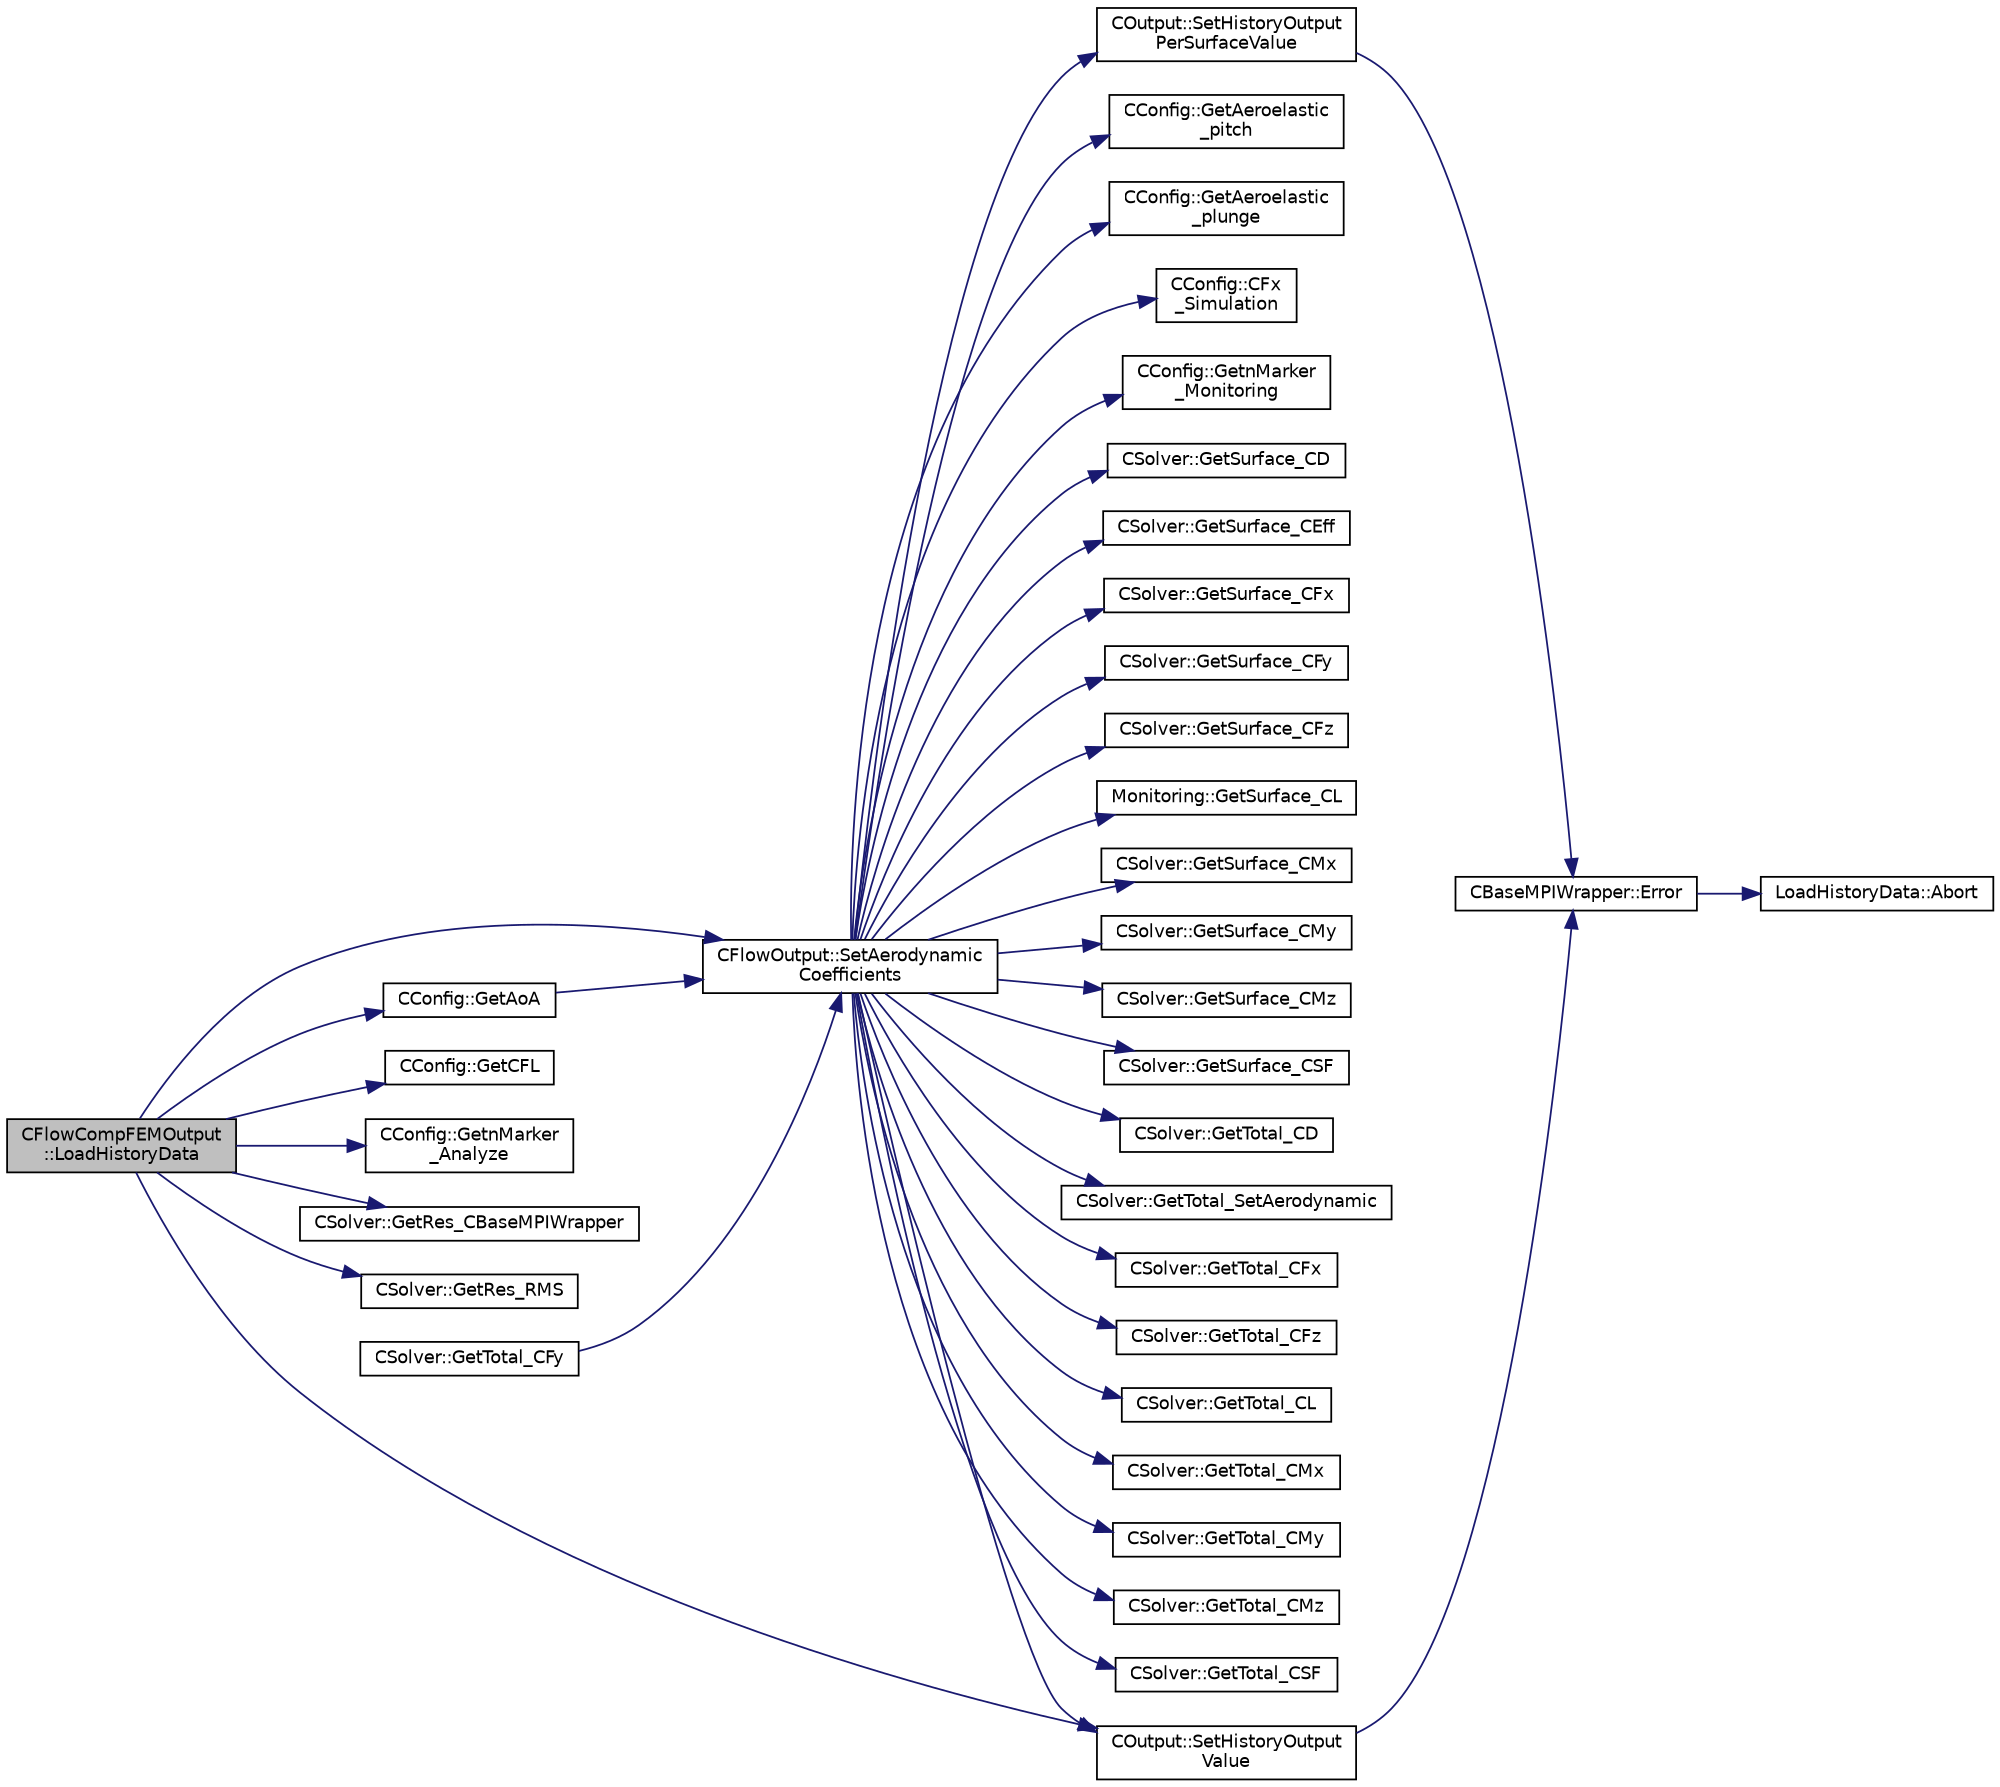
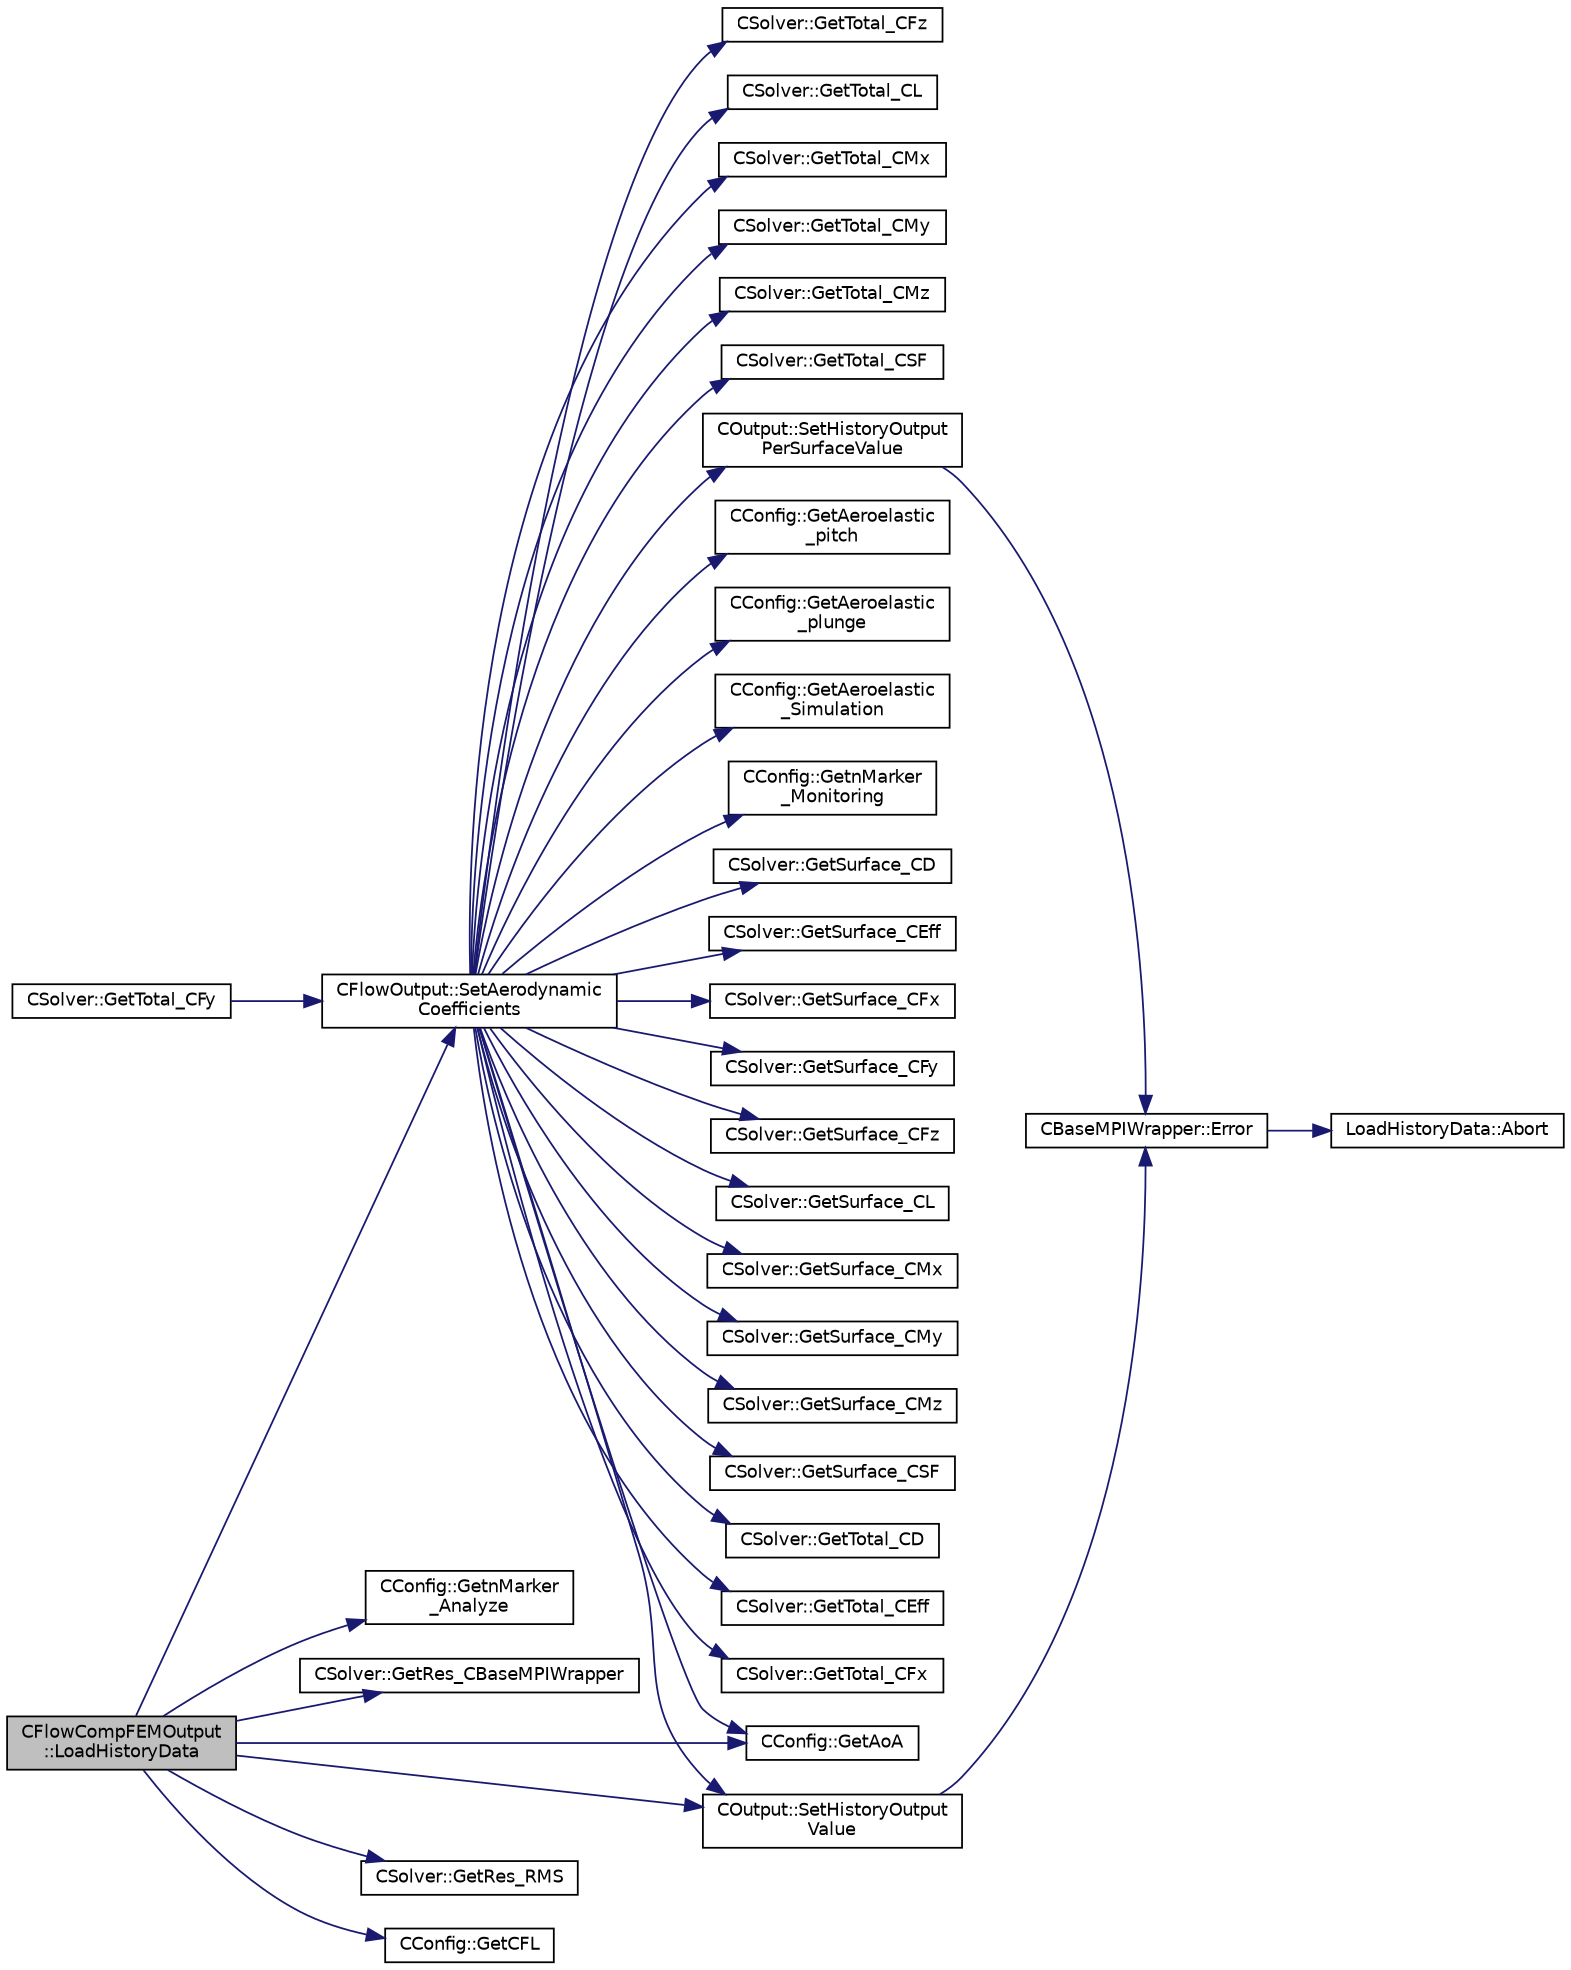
  digraph {
    rankdir=LR
    node [color=black fillcolor=white fontname=Helvetica fontsize=10 shape=record style=filled]
    edge [color=midnightblue fontname=Helvetica fontsize=10 labelfontname=Helvetica labelfontsize=10 style=solid]
    n1 [fillcolor=grey75 fontcolor=black height=0.2 label="CFlowCompFEMOutput\l::LoadHistoryData" width=0.4]
    n2 [height=0.2 label="CConfig::GetAoA" width=0.4]
    n3 [height=0.2 label="CConfig::GetCFL" width=0.4]
    n4 [height=0.2 label="CConfig::GetnMarker\l_Analyze" width=0.4]
    n5 [height=0.2 label="CSolver::GetRes_CBaseMPIWrapper" width=0.4]
    n6 [height=0.2 label="CSolver::GetRes_RMS" width=0.4]
    n7 [height=0.2 label="CFlowOutput::SetAerodynamic\lCoefficients" width=0.4]
    n8 [height=0.2 label="COutput::SetHistoryOutput\lValue" width=0.4]
    n9 [height=0.2 label="CBaseMPIWrapper::Error" width=0.4]
    n10 [height=0.2 label="LoadHistoryData::Abort" width=0.4]
    n11 [height=0.2 label="CConfig::GetAeroelastic\l_pitch" width=0.4]
    n12 [height=0.2 label="CConfig::GetAeroelastic\l_plunge" width=0.4]
-   n13 [height=0.2 label="CConfig::CFx\l_Simulation" width=0.4]
+   n13 [height=0.2 label="CConfig::GetAeroelastic\l_Simulation" width=0.4]
    n14 [height=0.2 label="CConfig::GetnMarker\l_Monitoring" width=0.4]
    n15 [height=0.2 label="CSolver::GetSurface_CD" width=0.4]
    n16 [height=0.2 label="CSolver::GetSurface_CEff" width=0.4]
    n17 [height=0.2 label="CSolver::GetSurface_CFx" width=0.4]
    n18 [height=0.2 label="CSolver::GetSurface_CFy" width=0.4]
    n19 [height=0.2 label="CSolver::GetSurface_CFz" width=0.4]
-   n20 [height=0.2 label="Monitoring::GetSurface_CL" width=0.4]
+   n20 [height=0.2 label="CSolver::GetSurface_CL" width=0.4]
    n21 [height=0.2 label="CSolver::GetSurface_CMx" width=0.4]
    n22 [height=0.2 label="CSolver::GetSurface_CMy" width=0.4]
    n23 [height=0.2 label="CSolver::GetSurface_CMz" width=0.4]
    n24 [height=0.2 label="CSolver::GetSurface_CSF" width=0.4]
    n25 [height=0.2 label="CSolver::GetTotal_CD" width=0.4]
-   n26 [height=0.2 label="CSolver::GetTotal_SetAerodynamic" width=0.4]
+   n26 [height=0.2 label="CSolver::GetTotal_CEff" width=0.4]
    n27 [height=0.2 label="CSolver::GetTotal_CFx" width=0.4]
    n28 [height=0.2 label="CSolver::GetTotal_CFz" width=0.4]
    n29 [height=0.2 label="CSolver::GetTotal_CL" width=0.4]
    n30 [height=0.2 label="CSolver::GetTotal_CMx" width=0.4]
    n31 [height=0.2 label="CSolver::GetTotal_CMy" width=0.4]
    n32 [height=0.2 label="CSolver::GetTotal_CMz" width=0.4]
    n33 [height=0.2 label="CSolver::GetTotal_CSF" width=0.4]
    n34 [height=0.2 label="COutput::SetHistoryOutput\lPerSurfaceValue" width=0.4]
    n35 [height=0.2 label="CSolver::GetTotal_CFy" width=0.4]
    n1 -> n2
    n1 -> n3
    n1 -> n4
    n1 -> n5
    n1 -> n6
    n1 -> n7
    n1 -> n8
-   n2 -> n7
+   n7 -> n2
    n7 -> n8
    n7 -> n11
    n7 -> n12
    n7 -> n13
    n7 -> n14
    n7 -> n15
    n7 -> n16
    n7 -> n17
    n7 -> n18
    n7 -> n19
    n7 -> n20
    n7 -> n21
    n7 -> n22
    n7 -> n23
    n7 -> n24
    n7 -> n25
    n7 -> n26
    n7 -> n27
    n7 -> n28
    n7 -> n29
    n7 -> n30
    n7 -> n31
    n7 -> n32
    n7 -> n33
    n7 -> n34
    n8 -> n9
    n9 -> n10
    n34 -> n9
    n35 -> n7
  }
